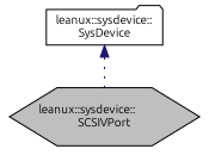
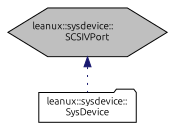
  digraph {
    fontname=Ubuntu
    node [color=black fontname=Ubuntu fontsize=10]
    n1 [fillcolor=grey75 fontcolor=black height=0.2 label="leanux::sysdevice::\lSCSIVPort" shape=hexagon style=filled width=0.4]
    n2 [height=0.2 label="leanux::sysdevice::\lSysDevice" shape=folder width=0.4]
-   n2 -> n1 [color=midnightblue dir=back fontname=Ubuntu fontsize=10 labelfontname=Helvetica labelfontsize=10 style=dotted]
+   n1 -> n2 [color=midnightblue dir=back fontname=Ubuntu fontsize=10 labelfontname=Helvetica labelfontsize=10 style=dotted]
  }
